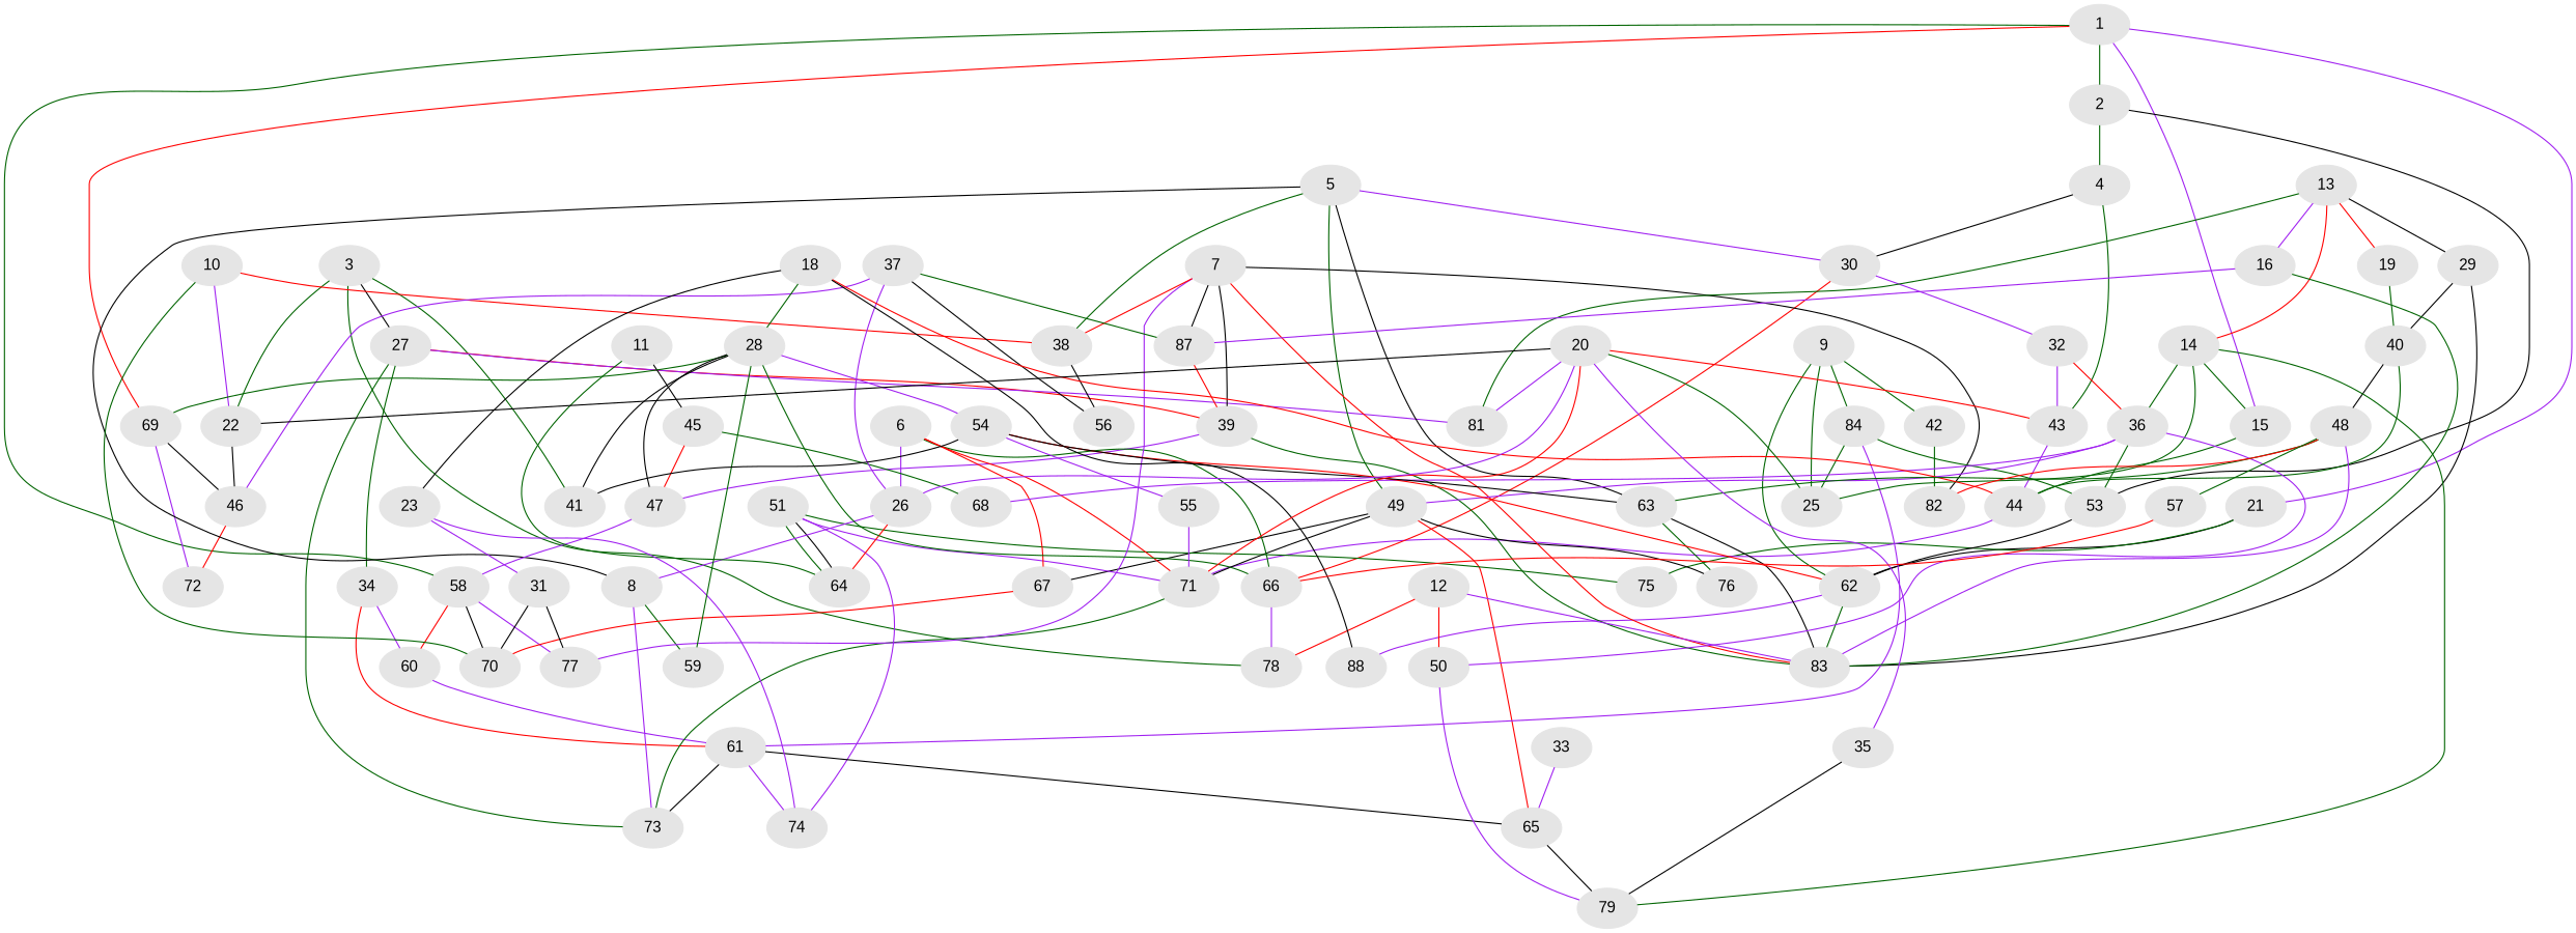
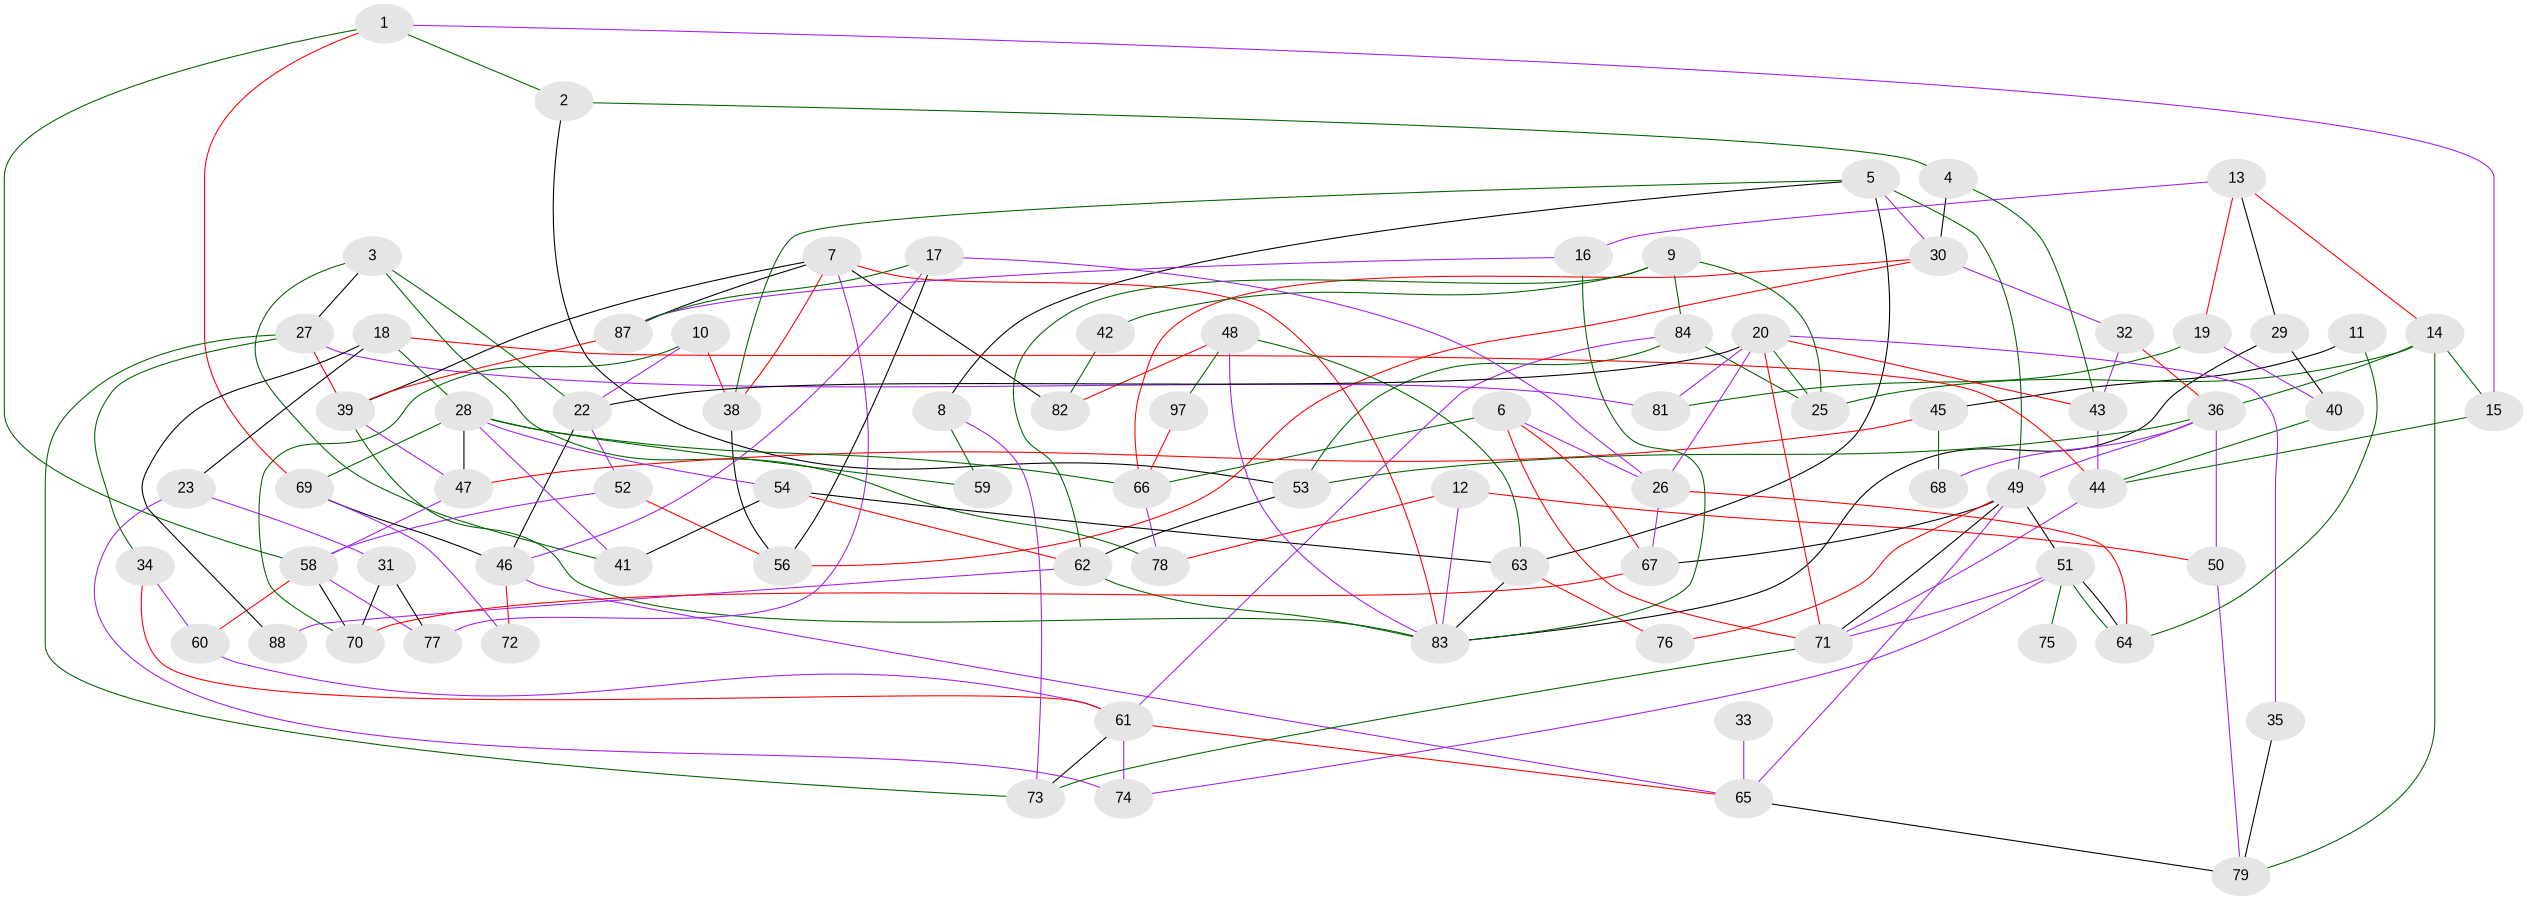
  graph {
    fontname="Liberation Sans"
    node [color=gray90 fontname="Liberation Sans" style=filled]
    edge [color=purple fontname="Liberation Sans"]
    1
    2
    15
-   21
    58
    69
    4
    53
    44
    62
    75
    77
    70
    60
    46
    72
    30
    43
    29
    83
    40
    3
    22
    27
    41
    78
+   52
    39
    73
    81
    34
    66
    56
    32
    5
    8
    38
    49
    63
    59
    67
    71
    65
    51
    76
    6
    26
    64
    7
    n50 [label=87]
    82
    47
    n53 [label=84]
    9
    25
    42
    61
    n58 [label=88]
    10
    11
    45
    68
    12
    50
    13
    14
    16
    19
    79
    36
-   17 [label=37]
+   17
    18
    23
    28
    31
    74
    54
    48
    20
    35
-   55
    33
-   57
+   57 [label=97]
    1 -- 2 [color=darkgreen]
    1 -- 15
-   1 -- 21
    1 -- 58 [color=darkgreen]
    1 -- 69 [color=red]
    2 -- 4 [color=darkgreen]
    2 -- 53 [color=black]
    15 -- 44 [color=darkgreen]
-   21 -- 62 [color=black]
-   21 -- 75 [color=darkgreen]
    58 -- 77
    58 -- 70 [color=black]
    58 -- 60 [color=red]
    69 -- 46 [color=black]
    69 -- 72
    4 -- 30 [color=black]
    4 -- 43 [color=darkgreen]
    53 -- 62 [color=black]
    44 -- 71
    62 -- 83 [color=darkgreen]
    62 -- n58
    60 -- 61
    46 -- 72 [color=red]
+   46 -- 65
    30 -- 66 [color=red]
+   30 -- 56 [color=red]
    30 -- 32
    43 -- 44
    29 -- 83 [color=black]
    29 -- 40 [color=black]
    40 -- 44 [color=darkgreen]
-   40 -- 48 [color=black]
    3 -- 22 [color=darkgreen]
    3 -- 27 [color=black]
    3 -- 41 [color=darkgreen]
    3 -- 78 [color=darkgreen]
    22 -- 46 [color=black]
+   22 -- 52
    27 -- 39 [color=red]
    27 -- 73 [color=darkgreen]
    27 -- 81
    27 -- 34 [color=darkgreen]
+   52 -- 58
+   52 -- 56 [color=red]
    39 -- 83 [color=darkgreen]
    39 -- 47
    34 -- 60
    34 -- 61 [color=red]
    66 -- 78
    32 -- 43
    32 -- 36 [color=red]
    5 -- 30
    5 -- 8 [color=black]
    5 -- 38 [color=darkgreen]
    5 -- 49 [color=darkgreen]
    5 -- 63 [color=black]
    8 -- 73
    8 -- 59 [color=darkgreen]
    38 -- 56 [color=black]
    49 -- 67 [color=black]
    49 -- 71 [color=black]
-   49 -- 65 [color=red]
-   49 -- 76 [color=black]
+   49 -- 65
+   49 -- 51 [color=black]
+   49 -- 76 [color=red]
    63 -- 83 [color=black]
-   63 -- 76 [color=darkgreen]
+   63 -- 76 [color=red]
    67 -- 70 [color=red]
    71 -- 73 [color=darkgreen]
    65 -- 79 [color=black]
    51 -- 75 [color=darkgreen]
    51 -- 71
    51 -- 64 [color=darkgreen]
    51 -- 64 [color=black]
    51 -- 74
    6 -- 66 [color=darkgreen]
    6 -- 67 [color=red]
    6 -- 71 [color=red]
    6 -- 26
-   26 -- 8
+   26 -- 67
    26 -- 64 [color=red]
    7 -- 77
    7 -- 83 [color=red]
    7 -- 39 [color=black]
    7 -- 38 [color=red]
    7 -- n50 [color=black]
    7 -- 82 [color=black]
    n50 -- 39 [color=red]
    47 -- 58
    n53 -- 53 [color=darkgreen]
    n53 -- 25 [color=darkgreen]
    n53 -- 61
    9 -- 62 [color=darkgreen]
    9 -- n53 [color=darkgreen]
    9 -- 25 [color=darkgreen]
    9 -- 42 [color=darkgreen]
    42 -- 82 [color=darkgreen]
    61 -- 73 [color=black]
-   61 -- 65 [color=black]
+   61 -- 65 [color=red]
    61 -- 74
    10 -- 70 [color=darkgreen]
    10 -- 22
    10 -- 38 [color=red]
    11 -- 64 [color=darkgreen]
    11 -- 45 [color=black]
    45 -- 47 [color=red]
    45 -- 68 [color=darkgreen]
    12 -- 83
    12 -- 78 [color=red]
    12 -- 50 [color=red]
    50 -- 79
    13 -- 29 [color=black]
-   13 -- 81 [color=darkgreen]
+   19 -- 81 [color=darkgreen]
    13 -- 14 [color=red]
    13 -- 16
    13 -- 19 [color=red]
    14 -- 15 [color=darkgreen]
    14 -- 25 [color=darkgreen]
    14 -- 79 [color=darkgreen]
    14 -- 36 [color=darkgreen]
    16 -- 83 [color=darkgreen]
    16 -- n50
-   19 -- 40 [color=darkgreen]
+   19 -- 40
    36 -- 53 [color=darkgreen]
    36 -- 49
    36 -- 68
    36 -- 50
    17 -- 46
    17 -- 56 [color=black]
    17 -- 26
    17 -- n50 [color=darkgreen]
    18 -- 44 [color=red]
    18 -- n58 [color=black]
    18 -- 23 [color=black]
    18 -- 28 [color=darkgreen]
    23 -- 31
    23 -- 74
    28 -- 69 [color=darkgreen]
-   28 -- 41 [color=black]
+   28 -- 41
    28 -- 66 [color=darkgreen]
    28 -- 59 [color=darkgreen]
    28 -- 47 [color=black]
    28 -- 54
    31 -- 77 [color=black]
    31 -- 70 [color=black]
    54 -- 62 [color=red]
    54 -- 41 [color=black]
    54 -- 63 [color=black]
-   54 -- 55
    48 -- 83
    48 -- 63 [color=darkgreen]
    48 -- 82 [color=red]
    48 -- 57 [color=darkgreen]
    20 -- 43 [color=red]
    20 -- 22 [color=black]
    20 -- 81
    20 -- 71 [color=red]
    20 -- 26
    20 -- 25 [color=darkgreen]
    20 -- 35
    35 -- 79 [color=black]
-   55 -- 71
    33 -- 65
    57 -- 66 [color=red]
  }
